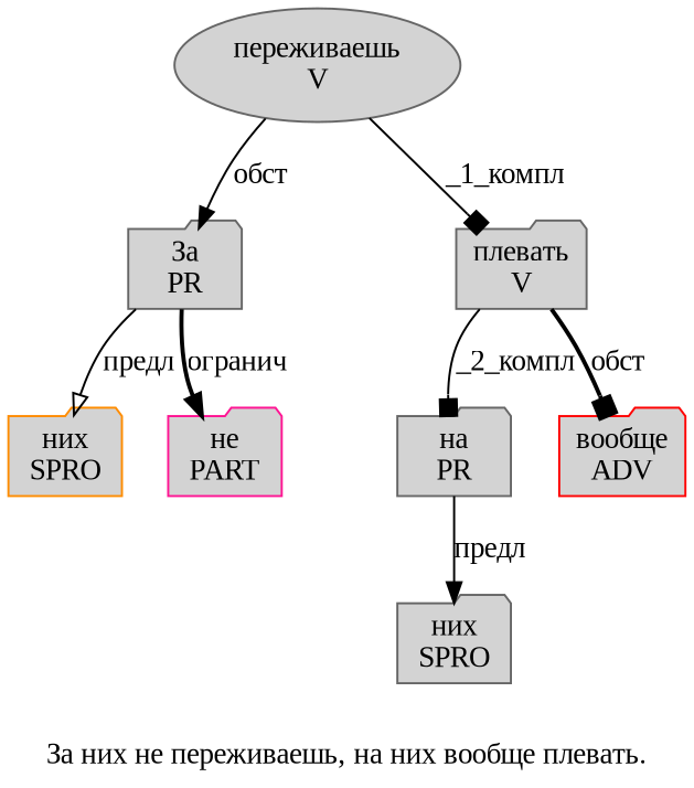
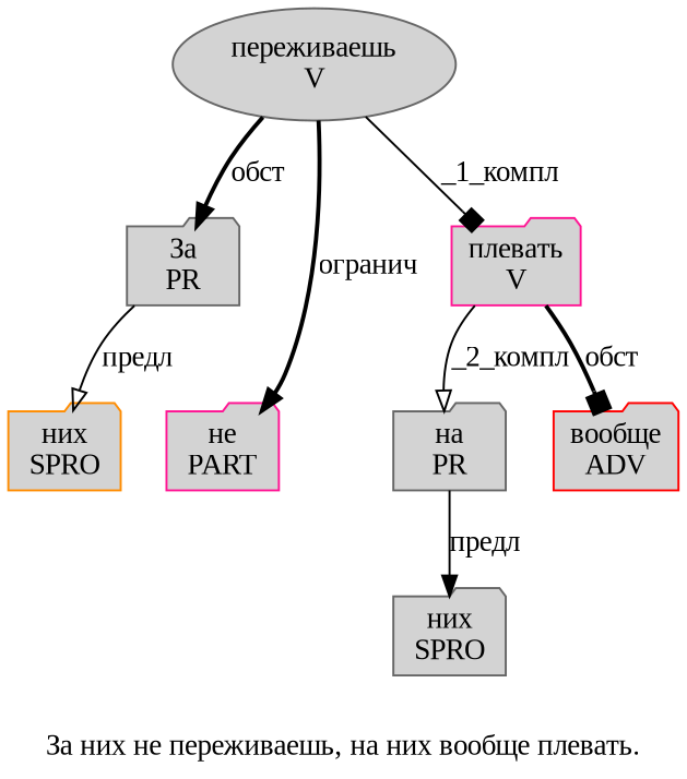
  digraph {
    fontname="Liberation Serif"
    label="За них не переживаешь, на них вообще плевать."
    node [color=gray40 fillcolor=lightgray fontname="Liberation Serif" penwidth=1 shape=folder style=filled]
    edge [arrowhead=normal color=black fontname="Liberation Serif" style=solid]
    n1 [label="За\nPR"]
    n2 [color=darkorange label="них\nSPRO"]
    n3 [color=deeppink label="не\nPART"]
    n4 [label="переживаешь\nV" shape=ellipse]
-   n5 [label="плевать\nV"]
+   n5 [color=deeppink label="плевать\nV"]
    n6 [label="на\nPR"]
    n7 [color=red label="вообще\nADV"]
    n8 [label="них\nSPRO"]
    n1 -> n2 [arrowhead=onormal label="предл"]
-   n4 -> n1 [label="обст"]
-   n1 -> n3 [label="огранич" style=bold]
+   n4 -> n1 [label="обст" style=bold]
+   n4 -> n3 [label="огранич" style=bold]
    n4 -> n5 [arrowhead=box label="_1_компл"]
-   n5 -> n6 [arrowhead=box label="_2_компл"]
+   n5 -> n6 [arrowhead=onormal label="_2_компл"]
    n5 -> n7 [arrowhead=box label="обст" style=bold]
    n6 -> n8 [label="предл"]
  }
